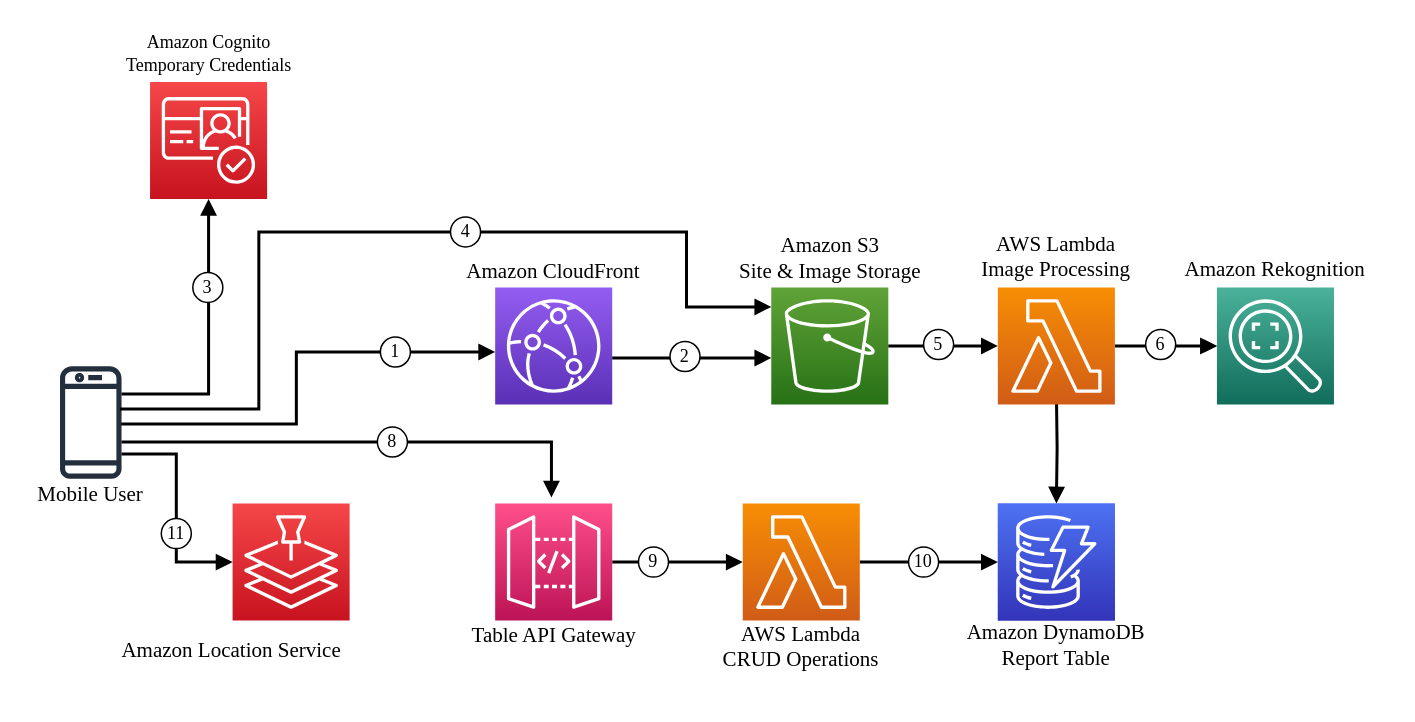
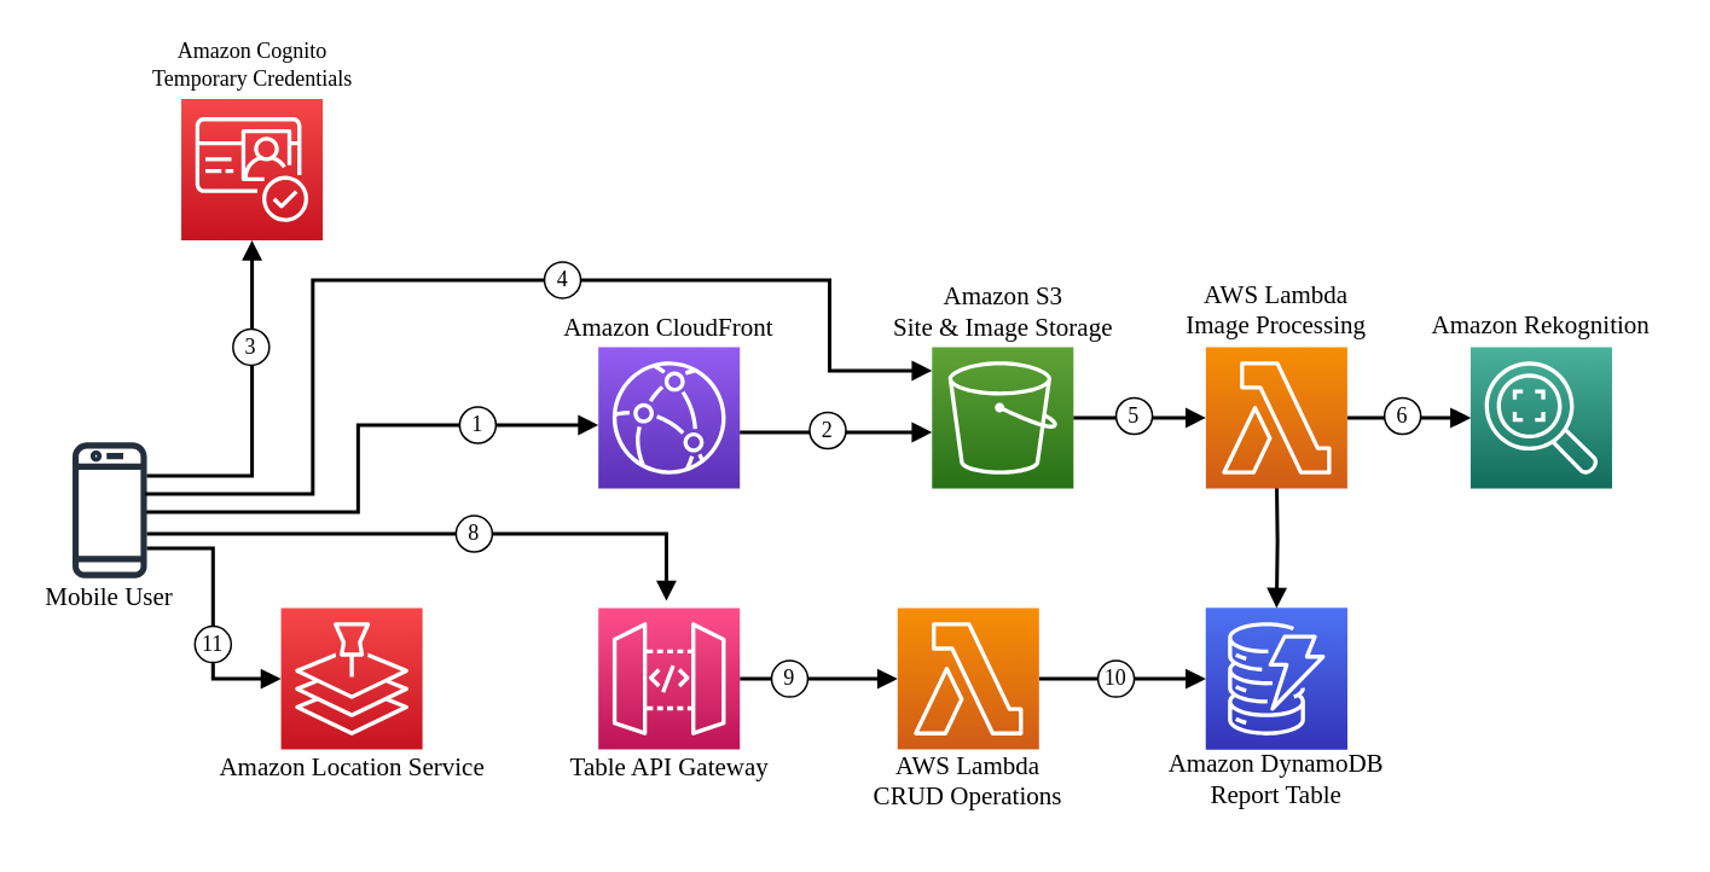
  <mxCell id="0" />
  <mxCell id="1" parent="0" />
  <mxCell id="2" value="" style="sketch=0;points=[[0,0,0],[0.25,0,0],[0.5,0,0],[0.75,0,0],[1,0,0],[0,1,0],[0.25,1,0],[0.5,1,0],[0.75,1,0],[1,1,0],[0,0.25,0],[0,0.5,0],[0,0.75,0],[1,0.25,0],[1,0.5,0],[1,0.75,0]];outlineConnect=0;fontColor=#232F3E;gradientColor=#60A337;gradientDirection=north;fillColor=#277116;strokeColor=#ffffff;dashed=0;verticalLabelPosition=bottom;verticalAlign=top;align=center;html=1;fontSize=12;fontStyle=0;aspect=fixed;shape=mxgraph.aws4.resourceIcon;resIcon=mxgraph.aws4.s3;fontFamily=Amazon Ember;" parent="1" vertex="1"><mxGeometry x="513.5" y="191" width="78" height="78" as="geometry" /></mxCell>
  <mxCell id="3" value="" style="sketch=0;points=[[0,0,0],[0.25,0,0],[0.5,0,0],[0.75,0,0],[1,0,0],[0,1,0],[0.25,1,0],[0.5,1,0],[0.75,1,0],[1,1,0],[0,0.25,0],[0,0.5,0],[0,0.75,0],[1,0.25,0],[1,0.5,0],[1,0.75,0]];outlineConnect=0;fontColor=#232F3E;gradientColor=#945DF2;gradientDirection=north;fillColor=#5A30B5;strokeColor=#ffffff;dashed=0;verticalLabelPosition=bottom;verticalAlign=top;align=center;html=1;fontSize=12;fontStyle=0;aspect=fixed;shape=mxgraph.aws4.resourceIcon;resIcon=mxgraph.aws4.cloudfront;fontFamily=Amazon Ember;" parent="1" vertex="1"><mxGeometry x="329.5" y="191" width="78" height="78" as="geometry" /></mxCell>
  <mxCell id="4" value="Amazon CloudFront" style="text;html=1;strokeColor=none;fillColor=none;align=center;verticalAlign=middle;whiteSpace=wrap;rounded=0;fontFamily=Amazon Ember;fontSize=14;" parent="1" vertex="1"><mxGeometry x="300.125" y="171" width="136.75" height="20" as="geometry" /></mxCell>
  <mxCell id="5" value="Amazon S3&lt;br&gt;Site &amp;amp;&amp;nbsp;Image Storage" style="text;html=1;strokeColor=none;fillColor=none;align=center;verticalAlign=middle;whiteSpace=wrap;rounded=0;fontFamily=Amazon Ember;fontSize=14;" parent="1" vertex="1"><mxGeometry x="477.75" y="162" width="149.5" height="20" as="geometry" /></mxCell>
  <mxCell id="6" value="Mobile User" style="text;html=1;strokeColor=none;fillColor=none;align=center;verticalAlign=middle;whiteSpace=wrap;rounded=0;fontFamily=Amazon Ember;fontSize=14;" parent="1" vertex="1"><mxGeometry x="20" y="320" width="80" height="20" as="geometry" /></mxCell>
  <mxCell id="7" value="" style="edgeStyle=orthogonalEdgeStyle;rounded=0;sketch=0;jumpStyle=none;orthogonalLoop=1;jettySize=auto;html=1;shadow=0;endArrow=block;endFill=1;strokeWidth=2;fontFamily=Amazon Ember;" parent="1" target="3" edge="1"><mxGeometry relative="1" as="geometry"><Array as="points"><mxPoint x="197" y="282" /><mxPoint x="197" y="234" /></Array><mxPoint x="79.5" y="282" as="sourcePoint" /><mxPoint x="319.5" y="222" as="targetPoint" /></mxGeometry></mxCell>
  <mxCell id="8" style="edgeStyle=orthogonalEdgeStyle;rounded=0;sketch=0;jumpStyle=none;orthogonalLoop=1;jettySize=auto;html=1;shadow=0;endArrow=block;endFill=1;strokeWidth=2;fontFamily=Amazon Ember;" parent="1" target="2" edge="1"><mxGeometry x="280" y="219" relative="1" as="geometry"><Array as="points"><mxPoint x="517" y="238" /><mxPoint x="517" y="238" /></Array><mxPoint x="407.5" y="238" as="sourcePoint" /><mxPoint x="527" y="233" as="targetPoint" /></mxGeometry></mxCell>
  <mxCell id="9" value="" style="sketch=0;outlineConnect=0;fontColor=#232F3E;gradientColor=none;fillColor=#232F3D;strokeColor=none;dashed=0;verticalLabelPosition=bottom;verticalAlign=top;align=center;html=1;fontSize=12;fontStyle=0;aspect=fixed;pointerEvents=1;shape=mxgraph.aws4.mobile_client;fontFamily=Amazon Ember;" parent="1" vertex="1"><mxGeometry x="39.5" y="242" width="41" height="78" as="geometry" /></mxCell>
  <mxCell id="10" value="" style="sketch=0;points=[[0,0,0],[0.25,0,0],[0.5,0,0],[0.75,0,0],[1,0,0],[0,1,0],[0.25,1,0],[0.5,1,0],[0.75,1,0],[1,1,0],[0,0.25,0],[0,0.5,0],[0,0.75,0],[1,0.25,0],[1,0.5,0],[1,0.75,0]];outlineConnect=0;fontColor=#232F3E;gradientColor=#F54749;gradientDirection=north;fillColor=#C7131F;strokeColor=#ffffff;dashed=0;verticalLabelPosition=bottom;verticalAlign=top;align=center;html=1;fontSize=12;fontStyle=0;aspect=fixed;shape=mxgraph.aws4.resourceIcon;resIcon=mxgraph.aws4.cognito;fontFamily=Amazon Ember;" parent="1" vertex="1"><mxGeometry x="99.5" y="54" width="78" height="78" as="geometry" /></mxCell>
  <mxCell id="11" style="edgeStyle=orthogonalEdgeStyle;rounded=0;sketch=0;jumpStyle=none;orthogonalLoop=1;jettySize=auto;html=1;entryX=0.5;entryY=1;entryDx=0;entryDy=0;entryPerimeter=0;shadow=0;endArrow=block;endFill=1;strokeWidth=2;fontFamily=Amazon Ember;" parent="1" target="10" edge="1"><mxGeometry relative="1" as="geometry"><Array as="points"><mxPoint x="138.5" y="262" /></Array><mxPoint x="80.5" y="262" as="sourcePoint" /></mxGeometry></mxCell>
  <mxCell id="12" value="Amazon Cognito&lt;br&gt;Temporary Credentials" style="text;html=1;strokeColor=none;fillColor=none;align=center;verticalAlign=middle;whiteSpace=wrap;rounded=0;fontFamily=Amazon Ember;" parent="1" vertex="1"><mxGeometry x="68.5" y="20" width="140" height="30" as="geometry" /></mxCell>
  <mxCell id="13" value="" style="sketch=0;points=[[0,0,0],[0.25,0,0],[0.5,0,0],[0.75,0,0],[1,0,0],[0,1,0],[0.25,1,0],[0.5,1,0],[0.75,1,0],[1,1,0],[0,0.25,0],[0,0.5,0],[0,0.75,0],[1,0.25,0],[1,0.5,0],[1,0.75,0]];outlineConnect=0;fontColor=#232F3E;gradientColor=#4D72F3;gradientDirection=north;fillColor=#3334B9;strokeColor=#ffffff;dashed=0;verticalLabelPosition=bottom;verticalAlign=top;align=center;html=1;fontSize=12;fontStyle=0;aspect=fixed;shape=mxgraph.aws4.resourceIcon;resIcon=mxgraph.aws4.dynamodb;fontFamily=Amazon Ember;" parent="1" vertex="1"><mxGeometry x="664.5" y="335" width="78" height="78" as="geometry" /></mxCell>
  <mxCell id="14" style="edgeStyle=orthogonalEdgeStyle;rounded=0;sketch=0;jumpStyle=none;orthogonalLoop=1;jettySize=auto;html=1;shadow=0;endArrow=block;endFill=1;strokeWidth=2;fontFamily=Amazon Ember;" parent="1" target="13" edge="1"><mxGeometry relative="1" as="geometry"><mxPoint x="703.5" y="260" as="sourcePoint" /></mxGeometry></mxCell>
  <mxCell id="15" style="edgeStyle=orthogonalEdgeStyle;rounded=0;sketch=0;jumpStyle=none;orthogonalLoop=1;jettySize=auto;html=1;shadow=0;endArrow=block;endFill=1;strokeWidth=2;fontFamily=Amazon Ember;" parent="1" source="17" target="19" edge="1"><mxGeometry relative="1" as="geometry" /></mxCell>
  <mxCell id="16" value="" style="edgeStyle=orthogonalEdgeStyle;rounded=0;orthogonalLoop=1;jettySize=auto;html=1;fontSize=11;endArrow=block;endFill=1;" parent="1" source="17" target="19" edge="1"><mxGeometry relative="1" as="geometry" /></mxCell>
  <mxCell id="17" value="" style="sketch=0;points=[[0,0,0],[0.25,0,0],[0.5,0,0],[0.75,0,0],[1,0,0],[0,1,0],[0.25,1,0],[0.5,1,0],[0.75,1,0],[1,1,0],[0,0.25,0],[0,0.5,0],[0,0.75,0],[1,0.25,0],[1,0.5,0],[1,0.75,0]];outlineConnect=0;fontColor=#232F3E;gradientColor=#F78E04;gradientDirection=north;fillColor=#D05C17;strokeColor=#ffffff;dashed=0;verticalLabelPosition=bottom;verticalAlign=top;align=center;html=1;fontSize=12;fontStyle=0;aspect=fixed;shape=mxgraph.aws4.resourceIcon;resIcon=mxgraph.aws4.lambda;fontFamily=Amazon Ember;" parent="1" vertex="1"><mxGeometry x="664.5" y="191" width="78" height="78" as="geometry" /></mxCell>
  <mxCell id="18" style="edgeStyle=orthogonalEdgeStyle;rounded=0;sketch=0;jumpStyle=none;orthogonalLoop=1;jettySize=auto;html=1;entryX=0;entryY=0.5;entryDx=0;entryDy=0;entryPerimeter=0;shadow=0;endArrow=block;endFill=1;strokeWidth=2;fontFamily=Amazon Ember;" parent="1" source="2" target="17" edge="1"><mxGeometry relative="1" as="geometry" /></mxCell>
  <mxCell id="19" value="" style="sketch=0;points=[[0,0,0],[0.25,0,0],[0.5,0,0],[0.75,0,0],[1,0,0],[0,1,0],[0.25,1,0],[0.5,1,0],[0.75,1,0],[1,1,0],[0,0.25,0],[0,0.5,0],[0,0.75,0],[1,0.25,0],[1,0.5,0],[1,0.75,0]];outlineConnect=0;fontColor=#232F3E;gradientColor=#4AB29A;gradientDirection=north;fillColor=#116D5B;strokeColor=#ffffff;dashed=0;verticalLabelPosition=bottom;verticalAlign=top;align=center;html=1;fontSize=12;fontStyle=0;aspect=fixed;shape=mxgraph.aws4.resourceIcon;resIcon=mxgraph.aws4.rekognition_2;fontFamily=Amazon Ember;" parent="1" vertex="1"><mxGeometry x="810.5" y="191" width="78" height="78" as="geometry" /></mxCell>
  <mxCell id="20" value="AWS Lambda&lt;br&gt;Image Processing" style="text;html=1;strokeColor=none;fillColor=none;align=center;verticalAlign=middle;whiteSpace=wrap;rounded=0;fontFamily=Amazon Ember;fontSize=14;" parent="1" vertex="1"><mxGeometry x="646.25" y="161" width="114.5" height="20" as="geometry" /></mxCell>
  <mxCell id="21" value="Amazon Rekognition" style="text;html=1;strokeColor=none;fillColor=none;align=center;verticalAlign=middle;whiteSpace=wrap;rounded=0;fontFamily=Amazon Ember;fontSize=14;" parent="1" vertex="1"><mxGeometry x="778.25" y="170" width="142.5" height="20" as="geometry" /></mxCell>
  <mxCell id="22" value="Amazon DynamoDB&lt;br&gt;Report Table" style="text;html=1;strokeColor=none;fillColor=none;align=center;verticalAlign=middle;whiteSpace=wrap;rounded=0;fontFamily=Amazon Ember;fontSize=14;" parent="1" vertex="1"><mxGeometry x="634.25" y="419.5" width="138.5" height="20" as="geometry" /></mxCell>
  <mxCell id="23" style="edgeStyle=orthogonalEdgeStyle;rounded=0;sketch=0;jumpStyle=none;orthogonalLoop=1;jettySize=auto;html=1;shadow=0;endArrow=block;endFill=1;strokeWidth=2;fontFamily=Amazon Ember;" parent="1" target="2" edge="1"><mxGeometry relative="1" as="geometry"><Array as="points"><mxPoint x="172" y="272" /><mxPoint x="172" y="154" /><mxPoint x="457" y="154" /><mxPoint x="457" y="204" /></Array><mxPoint x="79.5" y="272" as="sourcePoint" /><mxPoint x="547" y="202" as="targetPoint" /></mxGeometry></mxCell>
  <mxCell id="24" style="edgeStyle=orthogonalEdgeStyle;rounded=0;sketch=0;jumpStyle=none;orthogonalLoop=1;jettySize=auto;html=1;entryX=0;entryY=0.5;entryDx=0;entryDy=0;entryPerimeter=0;shadow=0;endArrow=block;endFill=1;strokeWidth=2;fontFamily=Amazon Ember;" parent="1" target="25" edge="1"><mxGeometry relative="1" as="geometry"><Array as="points"><mxPoint x="117" y="302" /><mxPoint x="117" y="374" /></Array><mxPoint x="80.5" y="302" as="sourcePoint" /></mxGeometry></mxCell>
  <mxCell id="25" value="" style="sketch=0;points=[[0,0,0],[0.25,0,0],[0.5,0,0],[0.75,0,0],[1,0,0],[0,1,0],[0.25,1,0],[0.5,1,0],[0.75,1,0],[1,1,0],[0,0.25,0],[0,0.5,0],[0,0.75,0],[1,0.25,0],[1,0.5,0],[1,0.75,0]];outlineConnect=0;fontColor=#232F3E;gradientColor=#F54749;gradientDirection=north;fillColor=#C7131F;strokeColor=#ffffff;dashed=0;verticalLabelPosition=bottom;verticalAlign=top;align=center;html=1;fontSize=12;fontStyle=0;aspect=fixed;shape=mxgraph.aws4.resourceIcon;resIcon=mxgraph.aws4.location_service;fontFamily=Amazon Ember;" parent="1" vertex="1"><mxGeometry x="154.5" y="335" width="78" height="78" as="geometry" /></mxCell>
  <mxCell id="26" value="API Gateway" style="text;html=1;strokeColor=none;fillColor=none;align=center;verticalAlign=middle;whiteSpace=wrap;rounded=0;fontFamily=Amazon Ember;" parent="1" vertex="1"><mxGeometry x="323.5" y="331" width="90" height="20" as="geometry" /></mxCell>
- <mxCell id="27" value="Amazon Location Service" style="text;html=1;strokeColor=none;fillColor=none;align=center;verticalAlign=middle;whiteSpace=wrap;rounded=0;fontFamily=Amazon Ember;fontSize=14;" parent="1" vertex="1"><mxGeometry x="72.625" y="424" width="161.75" height="20" as="geometry" /></mxCell>
+ <mxCell id="27" value="Amazon Location Service" style="text;html=1;strokeColor=none;fillColor=none;align=center;verticalAlign=middle;whiteSpace=wrap;rounded=0;fontFamily=Amazon Ember;fontSize=14;" parent="1" vertex="1"><mxGeometry x="112.625" y="414" width="161.75" height="20" as="geometry" /></mxCell>
  <mxCell id="28" value="" style="sketch=0;points=[[0,0,0],[0.25,0,0],[0.5,0,0],[0.75,0,0],[1,0,0],[0,1,0],[0.25,1,0],[0.5,1,0],[0.75,1,0],[1,1,0],[0,0.25,0],[0,0.5,0],[0,0.75,0],[1,0.25,0],[1,0.5,0],[1,0.75,0]];outlineConnect=0;fontColor=#232F3E;gradientColor=#4D72F3;gradientDirection=north;fillColor=#3334B9;strokeColor=#ffffff;dashed=0;verticalLabelPosition=bottom;verticalAlign=top;align=center;html=1;fontSize=12;fontStyle=0;aspect=fixed;shape=mxgraph.aws4.resourceIcon;resIcon=mxgraph.aws4.dynamodb;fontFamily=Amazon Ember;" parent="1" vertex="1"><mxGeometry x="664.5" y="335" width="78" height="78" as="geometry" /></mxCell>
  <mxCell id="29" style="edgeStyle=orthogonalEdgeStyle;rounded=0;sketch=0;jumpStyle=none;orthogonalLoop=1;jettySize=auto;html=1;shadow=0;endArrow=block;endFill=1;strokeWidth=2;fontFamily=Amazon Ember;" parent="1" source="30" target="32" edge="1"><mxGeometry relative="1" as="geometry" /></mxCell>
  <mxCell id="30" value="" style="sketch=0;points=[[0,0,0],[0.25,0,0],[0.5,0,0],[0.75,0,0],[1,0,0],[0,1,0],[0.25,1,0],[0.5,1,0],[0.75,1,0],[1,1,0],[0,0.25,0],[0,0.5,0],[0,0.75,0],[1,0.25,0],[1,0.5,0],[1,0.75,0]];outlineConnect=0;fontColor=#232F3E;gradientColor=#FF4F8B;gradientDirection=north;fillColor=#BC1356;strokeColor=#ffffff;dashed=0;verticalLabelPosition=bottom;verticalAlign=top;align=center;html=1;fontSize=12;fontStyle=0;aspect=fixed;shape=mxgraph.aws4.resourceIcon;resIcon=mxgraph.aws4.api_gateway;fontFamily=Amazon Ember;" parent="1" vertex="1"><mxGeometry x="329.5" y="335" width="78" height="78" as="geometry" /></mxCell>
  <mxCell id="31" style="edgeStyle=orthogonalEdgeStyle;rounded=0;sketch=0;jumpStyle=none;orthogonalLoop=1;jettySize=auto;html=1;entryX=0;entryY=0.5;entryDx=0;entryDy=0;entryPerimeter=0;shadow=0;endArrow=block;endFill=1;strokeWidth=2;fontFamily=Amazon Ember;" parent="1" source="32" target="28" edge="1"><mxGeometry relative="1" as="geometry" /></mxCell>
  <mxCell id="32" value="" style="sketch=0;points=[[0,0,0],[0.25,0,0],[0.5,0,0],[0.75,0,0],[1,0,0],[0,1,0],[0.25,1,0],[0.5,1,0],[0.75,1,0],[1,1,0],[0,0.25,0],[0,0.5,0],[0,0.75,0],[1,0.25,0],[1,0.5,0],[1,0.75,0]];outlineConnect=0;fontColor=#232F3E;gradientColor=#F78E04;gradientDirection=north;fillColor=#D05C17;strokeColor=#ffffff;dashed=0;verticalLabelPosition=bottom;verticalAlign=top;align=center;html=1;fontSize=12;fontStyle=0;aspect=fixed;shape=mxgraph.aws4.resourceIcon;resIcon=mxgraph.aws4.lambda;fontFamily=Amazon Ember;" parent="1" vertex="1"><mxGeometry x="494.5" y="335" width="78" height="78" as="geometry" /></mxCell>
  <mxCell id="33" value="Table API Gateway" style="text;html=1;strokeColor=none;fillColor=none;align=center;verticalAlign=middle;whiteSpace=wrap;rounded=0;fontFamily=Amazon Ember;fontSize=14;" parent="1" vertex="1"><mxGeometry x="296.75" y="414" width="143.5" height="20" as="geometry" /></mxCell>
  <mxCell id="34" value="AWS Lambda&lt;br&gt;CRUD Operations" style="text;html=1;strokeColor=none;fillColor=none;align=center;verticalAlign=top;whiteSpace=wrap;rounded=0;fontFamily=Amazon Ember;fontSize=14;spacing=0;" parent="1" vertex="1"><mxGeometry x="461.875" y="410" width="143.25" height="49" as="geometry" /></mxCell>
  <mxCell id="35" style="edgeStyle=orthogonalEdgeStyle;rounded=0;sketch=0;jumpStyle=none;orthogonalLoop=1;jettySize=auto;html=1;shadow=0;endArrow=block;endFill=1;strokeWidth=2;fontFamily=Amazon Ember;" parent="1" target="26" edge="1"><mxGeometry x="280" y="219" relative="1" as="geometry"><Array as="points"><mxPoint x="367" y="294" /></Array><mxPoint x="80.5" y="294" as="sourcePoint" /><mxPoint x="367" y="325" as="targetPoint" /></mxGeometry></mxCell>
  <mxCell id="36" value="&lt;font face=&quot;Amazon Ember&quot;&gt;2&lt;/font&gt;" style="ellipse;whiteSpace=wrap;html=1;aspect=fixed;" parent="1" vertex="1"><mxGeometry x="446" y="227" width="20" height="20" as="geometry" /></mxCell>
  <mxCell id="37" value="&lt;font face=&quot;Amazon Ember&quot;&gt;3&lt;br&gt;&lt;/font&gt;" style="ellipse;whiteSpace=wrap;html=1;aspect=fixed;" parent="1" vertex="1"><mxGeometry x="128" y="181" width="20" height="20" as="geometry" /></mxCell>
  <mxCell id="38" value="&lt;font face=&quot;Amazon Ember&quot;&gt;5&lt;br&gt;&lt;/font&gt;" style="ellipse;whiteSpace=wrap;html=1;aspect=fixed;" parent="1" vertex="1"><mxGeometry x="615" y="219" width="20" height="20" as="geometry" /></mxCell>
  <mxCell id="39" value="&lt;font face=&quot;Amazon Ember&quot;&gt;6&lt;br&gt;&lt;/font&gt;" style="ellipse;whiteSpace=wrap;html=1;aspect=fixed;" parent="1" vertex="1"><mxGeometry x="763" y="219" width="20" height="20" as="geometry" /></mxCell>
  <mxCell id="40" value="&lt;font face=&quot;Amazon Ember&quot;&gt;9&lt;br&gt;&lt;/font&gt;" style="ellipse;whiteSpace=wrap;html=1;aspect=fixed;" parent="1" vertex="1"><mxGeometry x="425" y="364" width="20" height="20" as="geometry" /></mxCell>
  <mxCell id="41" value="&lt;font face=&quot;Amazon Ember&quot;&gt;4&lt;br&gt;&lt;/font&gt;" style="ellipse;whiteSpace=wrap;html=1;aspect=fixed;" parent="1" vertex="1"><mxGeometry x="299.75" y="144" width="20" height="20" as="geometry" /></mxCell>
  <mxCell id="42" value="&lt;font face=&quot;Amazon Ember&quot;&gt;1&lt;/font&gt;" style="ellipse;whiteSpace=wrap;html=1;aspect=fixed;" parent="1" vertex="1"><mxGeometry x="253" y="224" width="20" height="20" as="geometry" /></mxCell>
  <mxCell id="43" value="&lt;font face=&quot;Amazon Ember&quot;&gt;10&lt;br&gt;&lt;/font&gt;" style="ellipse;whiteSpace=wrap;html=1;aspect=fixed;" parent="1" vertex="1"><mxGeometry x="605" y="364" width="20" height="20" as="geometry" /></mxCell>
  <mxCell id="44" value="&lt;font face=&quot;Amazon Ember&quot;&gt;8&lt;br&gt;&lt;/font&gt;" style="ellipse;whiteSpace=wrap;html=1;aspect=fixed;" parent="1" vertex="1"><mxGeometry x="251" y="284" width="20" height="20" as="geometry" /></mxCell>
  <mxCell id="45" value="&lt;font face=&quot;Amazon Ember&quot;&gt;11&lt;br&gt;&lt;/font&gt;" style="ellipse;whiteSpace=wrap;html=1;aspect=fixed;" parent="1" vertex="1"><mxGeometry x="107" y="345" width="20" height="20" as="geometry" /></mxCell>
